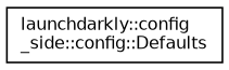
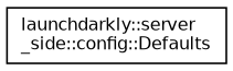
  digraph {
    rankdir=TB
-   n1 [color=black fillcolor=white fontname=Helvetica fontsize=10 height=0.2 label="launchdarkly::config\l_side::config::Defaults" shape=record style=filled width=0.4]
+   n1 [color=black fillcolor=white fontname=Helvetica fontsize=10 height=0.2 label="launchdarkly::server\l_side::config::Defaults" shape=record style=filled width=0.4]
  }
